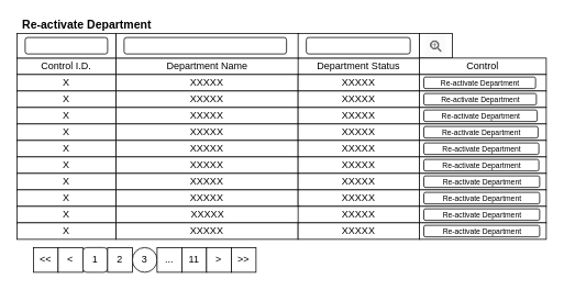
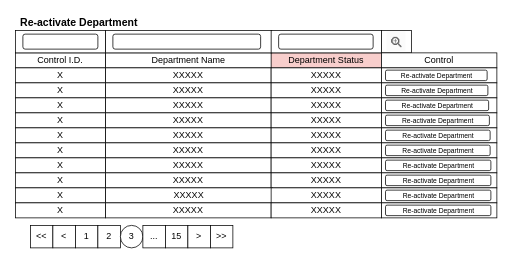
  <mxCell id="0" />
  <mxCell id="1" parent="0" />
  <mxCell id="2" value="Department Name" style="rounded=0;whiteSpace=wrap;html=1;" parent="1" vertex="1"><mxGeometry x="140" y="70" width="222" height="20" as="geometry" /></mxCell>
  <mxCell id="3" value="Control I.D." style="rounded=0;whiteSpace=wrap;html=1;" parent="1" vertex="1"><mxGeometry x="20" y="70" width="120" height="20" as="geometry" /></mxCell>
- <mxCell id="4" value="Department Status" style="rounded=0;whiteSpace=wrap;html=1;" parent="1" vertex="1"><mxGeometry x="361" y="70" width="147" height="20" as="geometry" /></mxCell>
+ <mxCell id="4" value="Department Status" style="rounded=0;whiteSpace=wrap;html=1;fillColor=#f8cecc;" parent="1" vertex="1"><mxGeometry x="361" y="70" width="147" height="20" as="geometry" /></mxCell>
  <mxCell id="5" value="XXXXX" style="rounded=0;whiteSpace=wrap;html=1;" parent="1" vertex="1"><mxGeometry x="140" y="90" width="221" height="20" as="geometry" /></mxCell>
  <mxCell id="6" value="X" style="rounded=0;whiteSpace=wrap;html=1;" parent="1" vertex="1"><mxGeometry x="20" y="90" width="120" height="20" as="geometry" /></mxCell>
  <mxCell id="7" value="XXXXX" style="rounded=0;whiteSpace=wrap;html=1;" parent="1" vertex="1"><mxGeometry x="361" y="90" width="147" height="20" as="geometry" /></mxCell>
  <mxCell id="8" value="" style="rounded=0;whiteSpace=wrap;html=1;" parent="1" vertex="1"><mxGeometry x="140" y="40" width="222" height="30" as="geometry" /></mxCell>
  <mxCell id="9" value="" style="rounded=0;whiteSpace=wrap;html=1;" parent="1" vertex="1"><mxGeometry x="20" y="40" width="120" height="30" as="geometry" /></mxCell>
  <mxCell id="10" value="" style="rounded=0;whiteSpace=wrap;html=1;" parent="1" vertex="1"><mxGeometry x="361" y="40" width="147" height="30" as="geometry" /></mxCell>
  <mxCell id="11" value="" style="rounded=1;whiteSpace=wrap;html=1;" parent="1" vertex="1"><mxGeometry x="30" y="45" width="100" height="20" as="geometry" /></mxCell>
  <mxCell id="12" value="" style="rounded=1;whiteSpace=wrap;html=1;" parent="1" vertex="1"><mxGeometry x="150" y="45" width="197" height="20" as="geometry" /></mxCell>
  <mxCell id="13" value="" style="rounded=1;whiteSpace=wrap;html=1;" parent="1" vertex="1"><mxGeometry x="371" y="45" width="126" height="20" as="geometry" /></mxCell>
  <mxCell id="14" value="" style="rounded=0;whiteSpace=wrap;html=1;" parent="1" vertex="1"><mxGeometry x="508" y="40" width="40" height="30" as="geometry" /></mxCell>
  <mxCell id="15" value="" style="shape=image;verticalLabelPosition=bottom;labelBackgroundColor=#ffffff;verticalAlign=top;aspect=fixed;imageAspect=0;image=data:image/png,iVBORw0KGgoAAAANSUhEUgAAABkAAAAaCAYAAABCfffNAAABA0lEQVRIDe1Uyw2EIBDFzbah1diBVdCCJ0+2YBV2YDeUwWE3j+QRJA6fqHvYOAfnw/CeMww01tqPulleN+M7+Iekqsv/0653Sd3zPCtjjE9t21aN4+j9nNHk7onWWsRYlkVcCxeSJCTo+14Nw+D3reuqtm1zfgmRePBoESQkmKbJxUCIOIR5zhE+IgnPIKwgxGCceeFabBcdPCvAZtrUMeCRX0UC4BpwEortwphCcMhHwjjzjnIY+8l0JUnwJxxj/lWsSy6m2C6C4R7ELYHPOKYrN8bZSkgmaT45qYqylUjgjOMNA0GqotMkICNR13Xk3unT7dqhCc4llQjYPvyQ+FaUGF+07G3bLn+P1AAAAABJRU5ErkJggg==;" parent="1" vertex="1"><mxGeometry x="515.5" y="42" width="25" height="26" as="geometry" /></mxCell>
  <mxCell id="16" value="XXXXX" style="rounded=0;whiteSpace=wrap;html=1;" parent="1" vertex="1"><mxGeometry x="140" y="110" width="221" height="20" as="geometry" /></mxCell>
  <mxCell id="17" value="X" style="rounded=0;whiteSpace=wrap;html=1;" parent="1" vertex="1"><mxGeometry x="20" y="110" width="120" height="20" as="geometry" /></mxCell>
  <mxCell id="18" value="XXXXX" style="rounded=0;whiteSpace=wrap;html=1;" parent="1" vertex="1"><mxGeometry x="361" y="110" width="147" height="20" as="geometry" /></mxCell>
  <mxCell id="19" value="XXXXX" style="rounded=0;whiteSpace=wrap;html=1;" parent="1" vertex="1"><mxGeometry x="140" y="130" width="221" height="20" as="geometry" /></mxCell>
  <mxCell id="20" value="X" style="rounded=0;whiteSpace=wrap;html=1;" parent="1" vertex="1"><mxGeometry x="20" y="130" width="120" height="20" as="geometry" /></mxCell>
  <mxCell id="21" value="XXXXX" style="rounded=0;whiteSpace=wrap;html=1;" parent="1" vertex="1"><mxGeometry x="361" y="130" width="147" height="20" as="geometry" /></mxCell>
  <mxCell id="22" value="XXXXX" style="rounded=0;whiteSpace=wrap;html=1;" parent="1" vertex="1"><mxGeometry x="140" y="150" width="221" height="20" as="geometry" /></mxCell>
  <mxCell id="23" value="X" style="rounded=0;whiteSpace=wrap;html=1;" parent="1" vertex="1"><mxGeometry x="20" y="150" width="120" height="20" as="geometry" /></mxCell>
  <mxCell id="24" value="XXXXX" style="rounded=0;whiteSpace=wrap;html=1;" parent="1" vertex="1"><mxGeometry x="361" y="150" width="147" height="20" as="geometry" /></mxCell>
  <mxCell id="25" value="XXXXX" style="rounded=0;whiteSpace=wrap;html=1;" parent="1" vertex="1"><mxGeometry x="140" y="170" width="221" height="20" as="geometry" /></mxCell>
  <mxCell id="26" value="X" style="rounded=0;whiteSpace=wrap;html=1;" parent="1" vertex="1"><mxGeometry x="20" y="170" width="120" height="20" as="geometry" /></mxCell>
  <mxCell id="27" value="XXXXX" style="rounded=0;whiteSpace=wrap;html=1;" parent="1" vertex="1"><mxGeometry x="361" y="170" width="147" height="20" as="geometry" /></mxCell>
  <mxCell id="28" value="XXXXX" style="rounded=0;whiteSpace=wrap;html=1;" parent="1" vertex="1"><mxGeometry x="140" y="190" width="221" height="20" as="geometry" /></mxCell>
  <mxCell id="29" value="X" style="rounded=0;whiteSpace=wrap;html=1;" parent="1" vertex="1"><mxGeometry x="20" y="190" width="120" height="20" as="geometry" /></mxCell>
  <mxCell id="30" value="XXXXX" style="rounded=0;whiteSpace=wrap;html=1;" parent="1" vertex="1"><mxGeometry x="361" y="190" width="147" height="20" as="geometry" /></mxCell>
  <mxCell id="31" value="XXXXX" style="rounded=0;whiteSpace=wrap;html=1;" parent="1" vertex="1"><mxGeometry x="140" y="210" width="221" height="20" as="geometry" /></mxCell>
  <mxCell id="32" value="X" style="rounded=0;whiteSpace=wrap;html=1;" parent="1" vertex="1"><mxGeometry x="20" y="210" width="120" height="20" as="geometry" /></mxCell>
  <mxCell id="33" value="XXXXX" style="rounded=0;whiteSpace=wrap;html=1;" parent="1" vertex="1"><mxGeometry x="361" y="210" width="147" height="20" as="geometry" /></mxCell>
  <mxCell id="34" value="XXXXX" style="rounded=0;whiteSpace=wrap;html=1;" parent="1" vertex="1"><mxGeometry x="140" y="230" width="221" height="20" as="geometry" /></mxCell>
  <mxCell id="35" value="X" style="rounded=0;whiteSpace=wrap;html=1;" parent="1" vertex="1"><mxGeometry x="20" y="230" width="120" height="20" as="geometry" /></mxCell>
  <mxCell id="36" value="XXXXX" style="rounded=0;whiteSpace=wrap;html=1;" parent="1" vertex="1"><mxGeometry x="361" y="230" width="147" height="20" as="geometry" /></mxCell>
  <mxCell id="37" value="XXXXX" style="rounded=0;whiteSpace=wrap;html=1;" parent="1" vertex="1"><mxGeometry x="140" y="250" width="223" height="20" as="geometry" /></mxCell>
  <mxCell id="38" value="X" style="rounded=0;whiteSpace=wrap;html=1;" parent="1" vertex="1"><mxGeometry x="20" y="250" width="120" height="20" as="geometry" /></mxCell>
  <mxCell id="39" value="XXXXX" style="rounded=0;whiteSpace=wrap;html=1;" parent="1" vertex="1"><mxGeometry x="361" y="250" width="147" height="20" as="geometry" /></mxCell>
  <mxCell id="40" value="XXXXX" style="rounded=0;whiteSpace=wrap;html=1;" parent="1" vertex="1"><mxGeometry x="140" y="270" width="221" height="20" as="geometry" /></mxCell>
  <mxCell id="41" value="X" style="rounded=0;whiteSpace=wrap;html=1;" parent="1" vertex="1"><mxGeometry x="20" y="270" width="120" height="20" as="geometry" /></mxCell>
  <mxCell id="42" value="XXXXX" style="rounded=0;whiteSpace=wrap;html=1;" parent="1" vertex="1"><mxGeometry x="361" y="270" width="147" height="20" as="geometry" /></mxCell>
  <mxCell id="43" value="&amp;lt;&amp;lt;" style="whiteSpace=wrap;html=1;aspect=fixed;" parent="1" vertex="1"><mxGeometry x="40" y="300" width="30" height="30" as="geometry" /></mxCell>
  <mxCell id="44" value="&amp;lt;" style="whiteSpace=wrap;html=1;aspect=fixed;" parent="1" vertex="1"><mxGeometry x="70" y="300" width="30" height="30" as="geometry" /></mxCell>
- <mxCell id="45" value="1" style="whiteSpace=wrap;html=1;aspect=fixed;rounded=1;" parent="1" vertex="1"><mxGeometry x="100" y="300" width="30" height="30" as="geometry" /></mxCell>
+ <mxCell id="45" value="1" style="whiteSpace=wrap;html=1;aspect=fixed;" parent="1" vertex="1"><mxGeometry x="100" y="300" width="30" height="30" as="geometry" /></mxCell>
  <mxCell id="46" value="2" style="whiteSpace=wrap;html=1;aspect=fixed;" parent="1" vertex="1"><mxGeometry x="130" y="300" width="30" height="30" as="geometry" /></mxCell>
  <mxCell id="47" value="3" style="ellipse;whiteSpace=wrap;html=1;aspect=fixed;" parent="1" vertex="1"><mxGeometry x="160" y="300" width="30" height="30" as="geometry" /></mxCell>
  <mxCell id="48" value="..." style="whiteSpace=wrap;html=1;aspect=fixed;" parent="1" vertex="1"><mxGeometry x="190" y="300" width="30" height="30" as="geometry" /></mxCell>
- <mxCell id="49" value="11" style="whiteSpace=wrap;html=1;aspect=fixed;" parent="1" vertex="1"><mxGeometry x="220" y="300" width="30" height="30" as="geometry" /></mxCell>
+ <mxCell id="49" value="15" style="whiteSpace=wrap;html=1;aspect=fixed;" parent="1" vertex="1"><mxGeometry x="220" y="300" width="30" height="30" as="geometry" /></mxCell>
  <mxCell id="50" value="&lt;font style=&quot;font-size: 14px&quot;&gt;&lt;b&gt;Re-activate Department&lt;/b&gt;&lt;/font&gt;" style="text;html=1;strokeColor=none;fillColor=none;align=center;verticalAlign=middle;whiteSpace=wrap;rounded=0;" parent="1" vertex="1"><mxGeometry x="20" y="20" width="170" height="20" as="geometry" /></mxCell>
  <mxCell id="51" value="&amp;gt;" style="whiteSpace=wrap;html=1;aspect=fixed;" parent="1" vertex="1"><mxGeometry x="250" y="300" width="30" height="30" as="geometry" /></mxCell>
  <mxCell id="52" value="&amp;gt;&amp;gt;" style="whiteSpace=wrap;html=1;aspect=fixed;" parent="1" vertex="1"><mxGeometry x="280" y="300" width="30" height="30" as="geometry" /></mxCell>
  <mxCell id="53" value="Control" style="rounded=0;whiteSpace=wrap;html=1;" parent="1" vertex="1"><mxGeometry x="508" y="70" width="154" height="20" as="geometry" /></mxCell>
  <mxCell id="54" value="" style="rounded=0;whiteSpace=wrap;html=1;" parent="1" vertex="1"><mxGeometry x="508" y="90" width="154" height="20" as="geometry" /></mxCell>
  <mxCell id="55" value="" style="rounded=0;whiteSpace=wrap;html=1;" parent="1" vertex="1"><mxGeometry x="508" y="110" width="154" height="20" as="geometry" /></mxCell>
  <mxCell id="56" value="" style="rounded=0;whiteSpace=wrap;html=1;" parent="1" vertex="1"><mxGeometry x="508" y="130" width="154" height="20" as="geometry" /></mxCell>
  <mxCell id="57" value="" style="rounded=0;whiteSpace=wrap;html=1;" parent="1" vertex="1"><mxGeometry x="508" y="150" width="154" height="20" as="geometry" /></mxCell>
  <mxCell id="58" value="" style="rounded=0;whiteSpace=wrap;html=1;" parent="1" vertex="1"><mxGeometry x="508" y="170" width="154" height="20" as="geometry" /></mxCell>
  <mxCell id="59" value="" style="rounded=0;whiteSpace=wrap;html=1;" parent="1" vertex="1"><mxGeometry x="508" y="190" width="154" height="20" as="geometry" /></mxCell>
  <mxCell id="60" value="" style="rounded=0;whiteSpace=wrap;html=1;" parent="1" vertex="1"><mxGeometry x="508" y="210" width="154" height="20" as="geometry" /></mxCell>
  <mxCell id="61" value="" style="rounded=0;whiteSpace=wrap;html=1;" parent="1" vertex="1"><mxGeometry x="508" y="230" width="154" height="20" as="geometry" /></mxCell>
  <mxCell id="62" value="" style="rounded=0;whiteSpace=wrap;html=1;" parent="1" vertex="1"><mxGeometry x="508" y="250" width="154" height="20" as="geometry" /></mxCell>
  <mxCell id="63" value="" style="rounded=0;whiteSpace=wrap;html=1;" parent="1" vertex="1"><mxGeometry x="508" y="270" width="154" height="20" as="geometry" /></mxCell>
  <mxCell id="64" value="&lt;font style=&quot;font-size: 9px&quot;&gt;Re-activate Department&lt;/font&gt;" style="rounded=1;whiteSpace=wrap;html=1;" parent="1" vertex="1"><mxGeometry x="513.5" y="93" width="135.5" height="14" as="geometry" /></mxCell>
  <mxCell id="65" value="&lt;span style=&quot;font-size: 9px&quot;&gt;Re-activate Department&lt;/span&gt;" style="rounded=1;whiteSpace=wrap;html=1;" parent="1" vertex="1"><mxGeometry x="513.5" y="113" width="136.5" height="14" as="geometry" /></mxCell>
  <mxCell id="66" value="&lt;span style=&quot;font-size: 9px&quot;&gt;Re-activate Department&lt;/span&gt;" style="rounded=1;whiteSpace=wrap;html=1;" parent="1" vertex="1"><mxGeometry x="513.5" y="133" width="137.5" height="14" as="geometry" /></mxCell>
  <mxCell id="67" value="&lt;span style=&quot;font-size: 9px&quot;&gt;Re-activate Department&lt;/span&gt;" style="rounded=1;whiteSpace=wrap;html=1;" parent="1" vertex="1"><mxGeometry x="513.5" y="153" width="138.5" height="14" as="geometry" /></mxCell>
  <mxCell id="68" value="&lt;span style=&quot;font-size: 9px&quot;&gt;Re-activate Department&lt;/span&gt;" style="rounded=1;whiteSpace=wrap;html=1;" parent="1" vertex="1"><mxGeometry x="513.5" y="173" width="139.5" height="14" as="geometry" /></mxCell>
  <mxCell id="69" value="&lt;span style=&quot;font-size: 9px&quot;&gt;Re-activate Department&lt;/span&gt;" style="rounded=1;whiteSpace=wrap;html=1;" parent="1" vertex="1"><mxGeometry x="513.5" y="193" width="139.5" height="14" as="geometry" /></mxCell>
  <mxCell id="70" value="&lt;span style=&quot;font-size: 9px&quot;&gt;Re-activate Department&lt;/span&gt;" style="rounded=1;whiteSpace=wrap;html=1;" parent="1" vertex="1"><mxGeometry x="513.5" y="213" width="140.5" height="14" as="geometry" /></mxCell>
  <mxCell id="71" value="&lt;span style=&quot;font-size: 9px&quot;&gt;Re-activate Department&lt;/span&gt;" style="rounded=1;whiteSpace=wrap;html=1;" parent="1" vertex="1"><mxGeometry x="513.5" y="233" width="140.5" height="14" as="geometry" /></mxCell>
  <mxCell id="72" value="&lt;span style=&quot;font-size: 9px&quot;&gt;Re-activate Department&lt;/span&gt;" style="rounded=1;whiteSpace=wrap;html=1;" parent="1" vertex="1"><mxGeometry x="513.5" y="253" width="140.5" height="14" as="geometry" /></mxCell>
  <mxCell id="73" value="&lt;span style=&quot;font-size: 9px&quot;&gt;Re-activate Department&lt;/span&gt;" style="rounded=1;whiteSpace=wrap;html=1;" parent="1" vertex="1"><mxGeometry x="513.5" y="273" width="140.5" height="14" as="geometry" /></mxCell>
